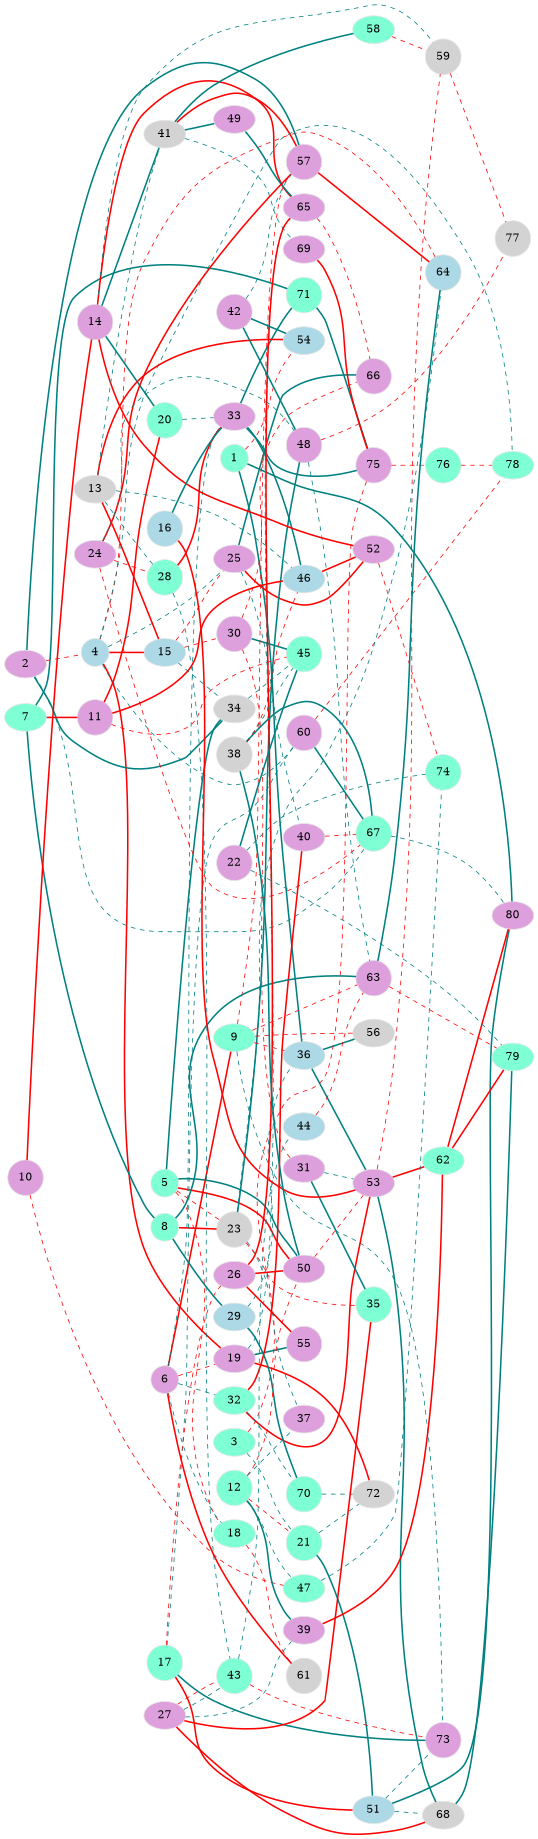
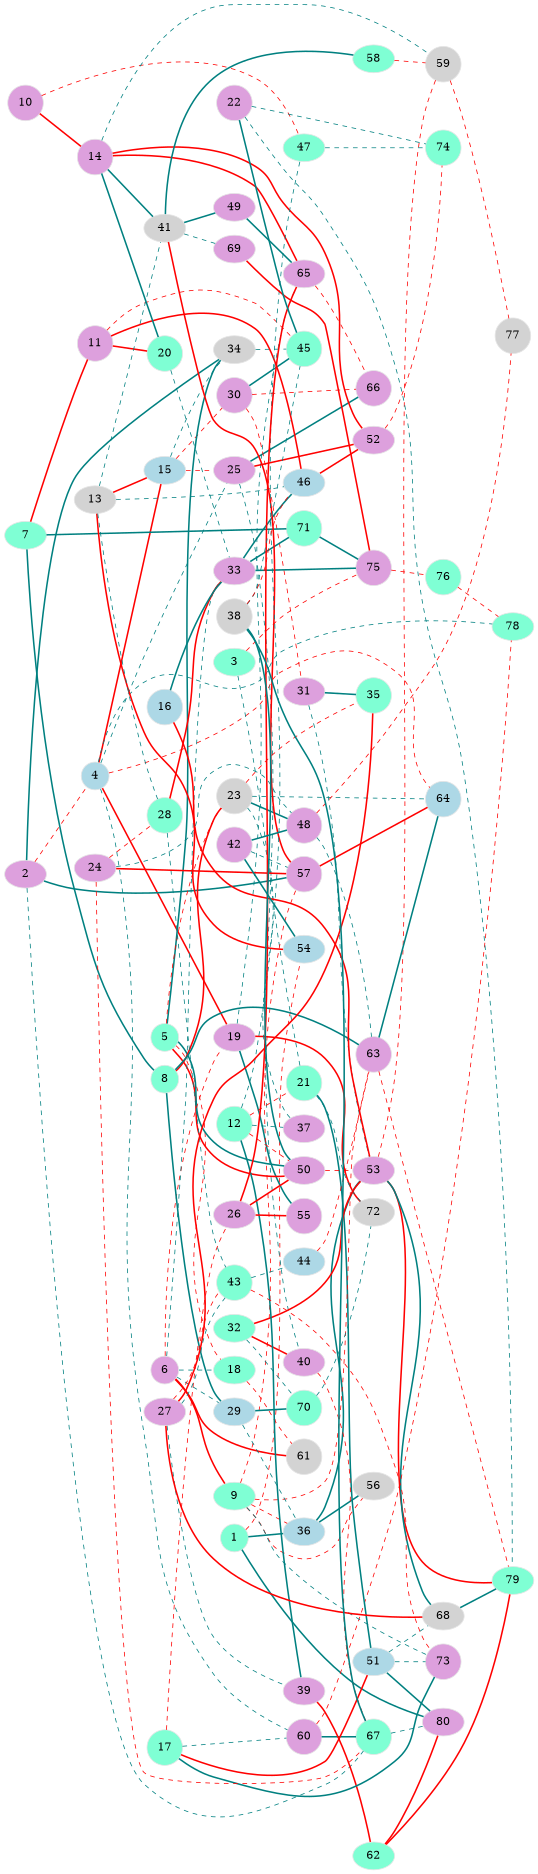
  graph {
    rankdir=LR
    node [color=gray90 fillcolor=plum shape=ellipse style=filled]
    edge [color=teal style=dashed]
    1 [fillcolor=aquamarine shape=circle]
    36 [fillcolor=lightblue]
    54 [fillcolor=lightblue]
    80
    56 [fillcolor=lightgrey]
    53
    4 [fillcolor=lightblue shape=circle]
    2
    34 [fillcolor=lightgrey]
    57 [shape=circle]
    67 [fillcolor=aquamarine shape=circle]
    15 [fillcolor=lightblue]
    19
    25
    60 [shape=circle]
    64 [fillcolor=lightblue shape=circle]
    78 [fillcolor=aquamarine]
    45 [fillcolor=aquamarine shape=circle]
    3 [fillcolor=aquamarine]
    21 [fillcolor=aquamarine shape=circle]
    75 [shape=circle]
    51 [fillcolor=lightblue]
    72 [fillcolor=lightgrey]
    76 [fillcolor=aquamarine shape=circle]
    30 [shape=circle]
    65
    55 [shape=circle]
    52
    40
    66 [shape=circle]
    5 [fillcolor=aquamarine shape=circle]
    18 [fillcolor=aquamarine]
    23 [fillcolor=lightgrey shape=circle]
    50
    61 [fillcolor=lightgrey shape=circle]
    37
    35 [fillcolor=aquamarine shape=circle]
    48 [shape=circle]
    6 [shape=circle]
    9 [fillcolor=aquamarine]
    32 [fillcolor=aquamarine]
    33
    63 [shape=circle]
    73 [shape=circle]
    70 [fillcolor=aquamarine shape=circle]
    71 [fillcolor=aquamarine shape=circle]
    46 [fillcolor=lightblue]
    7 [fillcolor=aquamarine]
    8 [fillcolor=aquamarine shape=circle]
    11 [shape=circle]
    29 [fillcolor=lightblue]
    20 [fillcolor=aquamarine shape=circle]
    79 [fillcolor=aquamarine]
    10 [shape=circle]
    14 [shape=circle]
    47 [fillcolor=aquamarine]
    41 [fillcolor=lightgrey]
    59 [fillcolor=lightgrey shape=circle]
    74 [fillcolor=aquamarine shape=circle]
    12 [fillcolor=aquamarine shape=circle]
    39
    62 [fillcolor=aquamarine]
    13 [fillcolor=lightgrey]
    28 [fillcolor=aquamarine shape=circle]
    43 [fillcolor=aquamarine shape=circle]
    69
    49
    58 [fillcolor=aquamarine]
    77 [fillcolor=lightgrey shape=circle]
    31
    16 [fillcolor=lightblue shape=circle]
    68 [fillcolor=lightgrey]
    17 [fillcolor=aquamarine shape=circle]
    26
    22 [shape=circle]
    24
    27
    44 [fillcolor=lightblue]
    38 [fillcolor=lightgrey shape=circle]
    42 [shape=circle]
    1 -- 36 [style=bold]
    1 -- 54 [color=red]
    1 -- 80 [style=bold]
    36 -- 56 [style=bold]
    36 -- 53 [style=bold]
    53 -- 59 [color=red]
-   53 -- 62 [color=red style=bold]
+   53 -- 79 [color=red style=bold]
    53 -- 68 [style=bold]
    4 -- 15 [color=red style=bold]
    4 -- 19 [color=red style=bold]
    4 -- 25
    4 -- 60
    4 -- 64 [color=red]
    4 -- 78
    2 -- 4 [color=red]
    2 -- 34 [style=bold]
    2 -- 57 [style=bold]
    2 -- 67
    34 -- 45
    57 -- 64 [color=red style=bold]
    67 -- 80
    15 -- 34
    15 -- 25 [color=red]
    15 -- 30 [color=red]
    19 -- 72 [color=red style=bold]
    19 -- 65
    19 -- 55 [style=bold]
    25 -- 52 [color=red style=bold]
    25 -- 40
    25 -- 66 [style=bold]
    60 -- 67 [style=bold]
    60 -- 78 [color=red]
    3 -- 21
    3 -- 75 [color=red]
    21 -- 51 [style=bold]
    21 -- 72
    75 -- 76 [color=red]
    51 -- 80 [style=bold]
    51 -- 73
    51 -- 68
    76 -- 78 [color=red]
    30 -- 45 [style=bold]
    30 -- 66 [color=red]
    30 -- 31 [color=red]
    65 -- 66 [color=red]
    52 -- 74 [color=red]
    40 -- 67 [color=red]
    5 -- 34 [style=bold]
    5 -- 18 [color=red]
    5 -- 23 [color=red]
    5 -- 50 [color=red style=bold]
    5 -- 50 [style=bold]
    18 -- 61 [color=red]
    23 -- 64
    23 -- 37
    23 -- 35 [color=red]
    23 -- 48 [style=bold]
    50 -- 53 [color=red]
    48 -- 63
    48 -- 77 [color=red]
    6 -- 19 [color=red]
    6 -- 18
    6 -- 61 [color=red style=bold]
    6 -- 9 [color=red style=bold]
-   6 -- 32
+   6 -- 29
    6 -- 33
    9 -- 36 [color=red]
    9 -- 56 [color=red]
    9 -- 57 [color=red]
    9 -- 63 [color=red]
    9 -- 73
    32 -- 53 [color=red style=bold]
    32 -- 40 [color=red style=bold]
    32 -- 70
    33 -- 75 [style=bold]
    33 -- 71 [style=bold]
    33 -- 46 [style=bold]
    63 -- 64 [style=bold]
    63 -- 79 [color=red]
    70 -- 72
    71 -- 75 [style=bold]
    46 -- 52 [color=red style=bold]
    7 -- 71 [style=bold]
    7 -- 8 [style=bold]
    7 -- 11 [color=red style=bold]
    8 -- 23 [color=red style=bold]
    8 -- 63 [style=bold]
    8 -- 29 [style=bold]
    11 -- 45 [color=red]
    11 -- 46 [color=red style=bold]
    11 -- 20 [color=red style=bold]
    29 -- 36
    29 -- 70 [style=bold]
    20 -- 33
    10 -- 14 [color=red style=bold]
    10 -- 47 [color=red]
    14 -- 65 [color=red style=bold]
    14 -- 52 [color=red style=bold]
    14 -- 20 [style=bold]
    14 -- 41 [style=bold]
    14 -- 59
    47 -- 74
    41 -- 57 [color=red style=bold]
    41 -- 69
    41 -- 49 [style=bold]
    41 -- 58 [style=bold]
    59 -- 77 [color=red]
    12 -- 21 [color=red]
    12 -- 50 [color=red]
    12 -- 37
    12 -- 47
    12 -- 39 [style=bold]
    39 -- 62 [color=red style=bold]
    62 -- 80 [color=red style=bold]
    62 -- 79 [color=red style=bold]
    13 -- 54 [color=red style=bold]
    13 -- 15 [color=red style=bold]
    13 -- 46
    13 -- 41
    13 -- 28
    28 -- 33 [color=red style=bold]
    28 -- 43
    43 -- 73 [color=red]
    43 -- 44
    69 -- 75 [color=red style=bold]
    49 -- 65 [style=bold]
    58 -- 59 [color=red]
    31 -- 53
    31 -- 35 [style=bold]
    16 -- 53 [color=red style=bold]
    16 -- 33 [style=bold]
    68 -- 79 [style=bold]
    17 -- 60
    17 -- 51 [color=red style=bold]
    17 -- 73 [style=bold]
    17 -- 26 [color=red]
    26 -- 65 [color=red style=bold]
    26 -- 55 [color=red style=bold]
    26 -- 50 [color=red style=bold]
    22 -- 45 [style=bold]
    22 -- 79
    22 -- 74
    24 -- 57 [color=red style=bold]
    24 -- 67 [color=red]
    24 -- 48
    24 -- 28 [color=red]
    27 -- 35 [color=red style=bold]
    27 -- 39
    27 -- 43
    27 -- 43 [color=red]
    27 -- 68 [color=red style=bold]
    44 -- 63 [color=red]
    38 -- 67 [style=bold]
    38 -- 45
    38 -- 50 [style=bold]
    38 -- 46 [color=red]
    42 -- 54 [style=bold]
    42 -- 57
    42 -- 48 [style=bold]
  }
